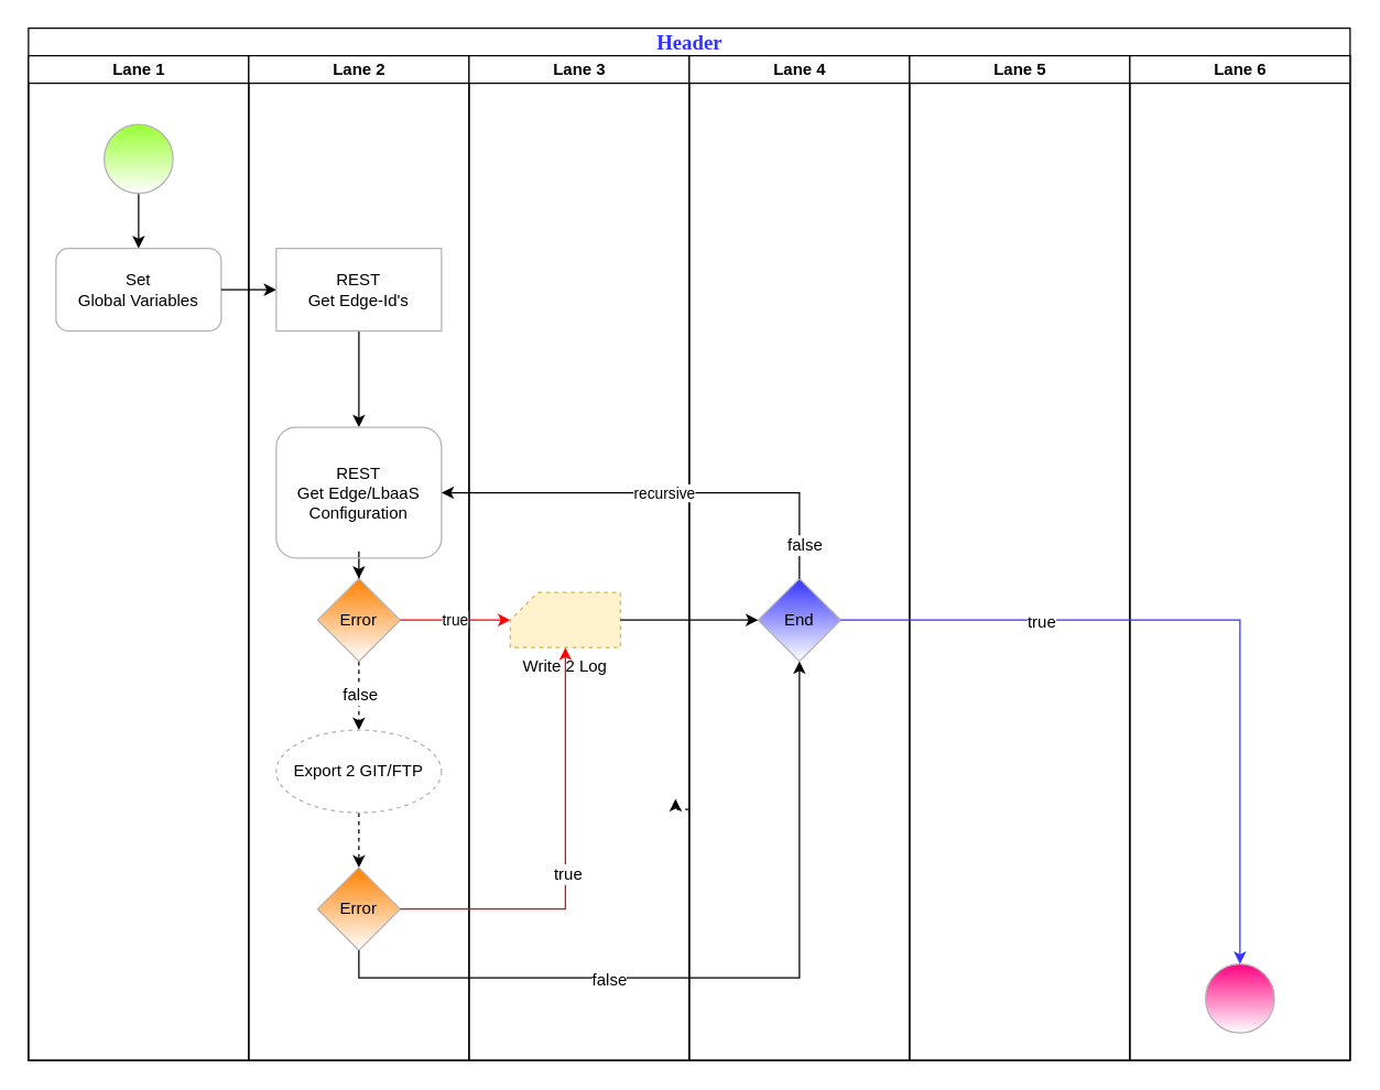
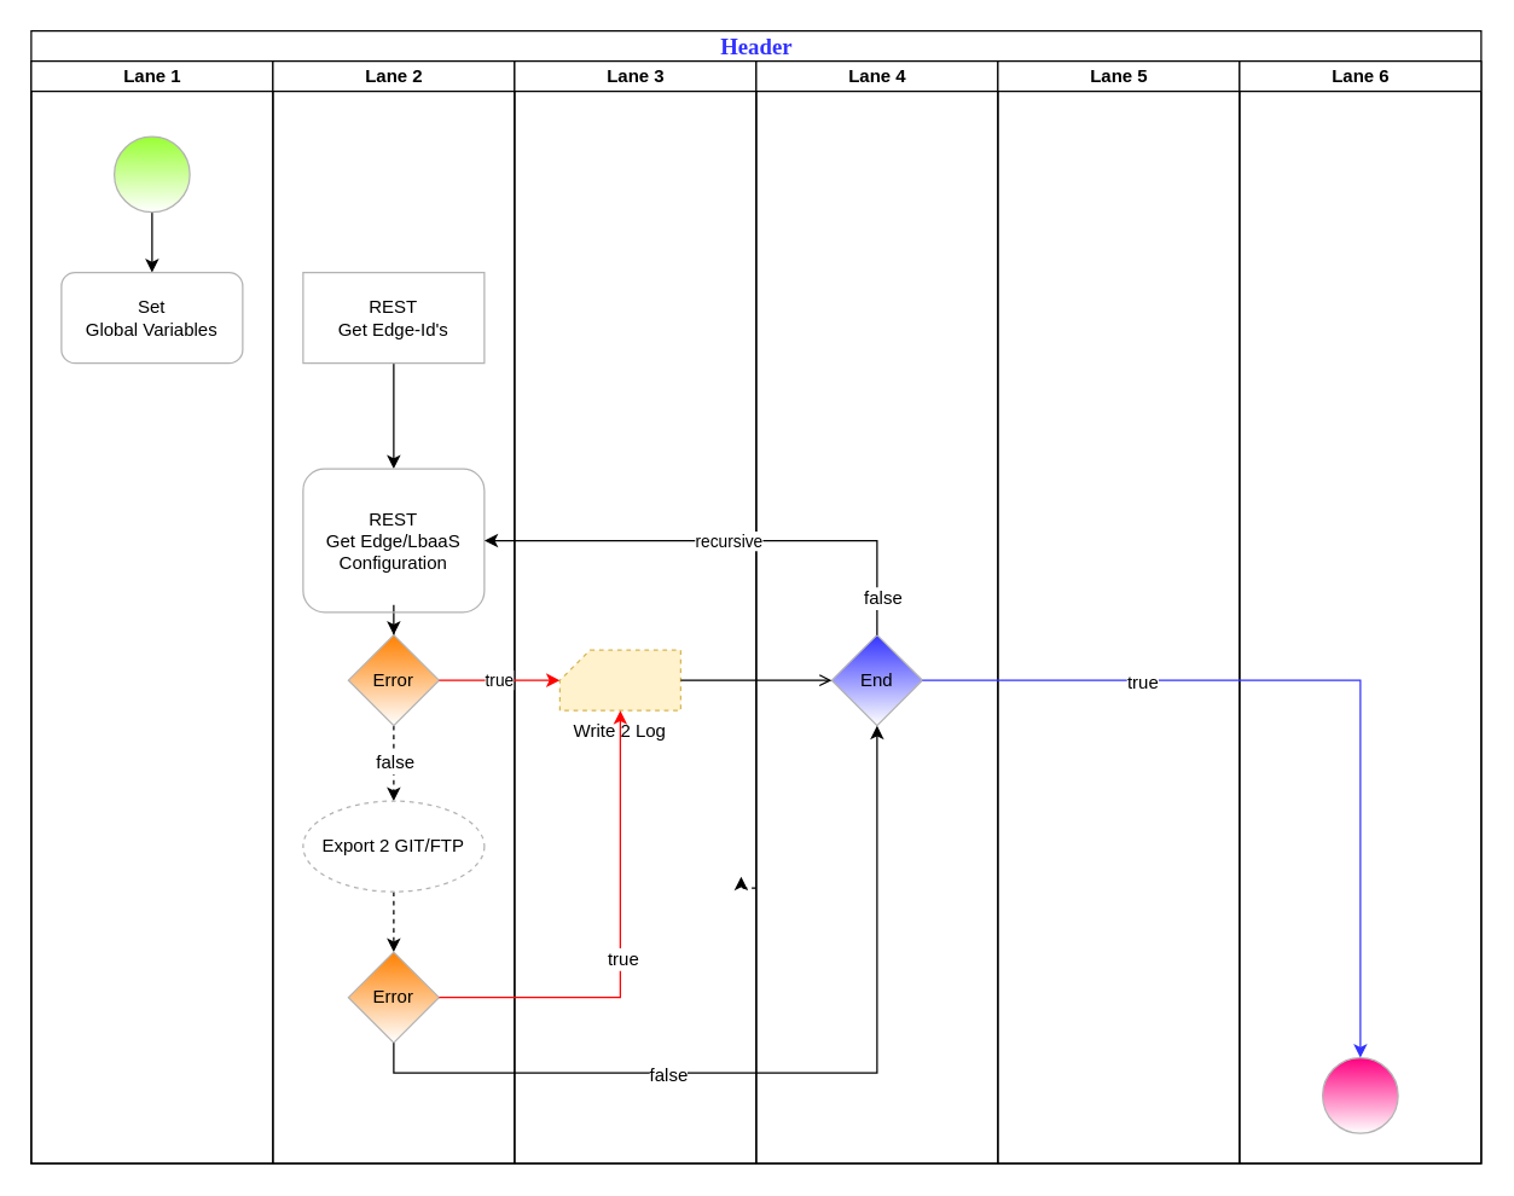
  <mxCell id="0" />
  <mxCell id="1" parent="0" />
  <mxCell id="2" value="&lt;font style=&quot;font-size: 15px&quot; color=&quot;#3333ff&quot;&gt;Header&lt;/font&gt;" style="swimlane;html=1;childLayout=stackLayout;startSize=20;rounded=0;shadow=0;labelBackgroundColor=none;strokeColor=#000000;strokeWidth=1;fillColor=#ffffff;fontFamily=Verdana;fontSize=8;fontColor=#000000;align=center;" parent="1" vertex="1"><mxGeometry x="20" y="20" width="960" height="750" as="geometry" /></mxCell>
  <mxCell id="3" value="Lane 1" style="swimlane;html=1;startSize=20;" parent="2" vertex="1"><mxGeometry y="20" width="160" height="730" as="geometry" /></mxCell>
  <mxCell id="4" value="" style="edgeStyle=orthogonalEdgeStyle;rounded=0;orthogonalLoop=1;jettySize=auto;html=1;" edge="1" parent="3" source="5" target="6"><mxGeometry relative="1" as="geometry" /></mxCell>
  <mxCell id="5" value="" style="ellipse;whiteSpace=wrap;html=1;aspect=fixed;gradientColor=#ffffff;fillColor=#99FF33;strokeColor=#B3B3B3;" vertex="1" parent="3"><mxGeometry x="55" y="50" width="50" height="50" as="geometry" /></mxCell>
  <mxCell id="6" value="Set&lt;br&gt;Global Variables" style="rounded=1;whiteSpace=wrap;html=1;strokeColor=#B3B3B3;fillColor=none;gradientColor=#ffffff;" vertex="1" parent="3"><mxGeometry x="20" y="140" width="120" height="60" as="geometry" /></mxCell>
  <mxCell id="7" value="Lane 2" style="swimlane;html=1;startSize=20;" parent="2" vertex="1"><mxGeometry x="160" y="20" width="160" height="730" as="geometry" /></mxCell>
  <mxCell id="8" value="" style="edgeStyle=orthogonalEdgeStyle;rounded=0;orthogonalLoop=1;jettySize=auto;html=1;" edge="1" parent="7" source="9" target="11"><mxGeometry relative="1" as="geometry" /></mxCell>
  <mxCell id="9" value="REST&lt;br&gt;Get Edge-Id's" style="whiteSpace=wrap;html=1;strokeColor=#B3B3B3;fillColor=none;gradientColor=#ffffff;rounded=0;" vertex="1" parent="7"><mxGeometry x="20" y="140" width="120" height="60" as="geometry" /></mxCell>
  <mxCell id="10" value="" style="edgeStyle=orthogonalEdgeStyle;rounded=0;orthogonalLoop=1;jettySize=auto;html=1;dashed=1;" edge="1" parent="7" source="11" target="14"><mxGeometry relative="1" as="geometry" /></mxCell>
  <mxCell id="11" value="REST&lt;br&gt;Get Edge/LbaaS&lt;br&gt;Configuration" style="rounded=1;whiteSpace=wrap;html=1;strokeColor=#B3B3B3;fillColor=none;gradientColor=#ffffff;" vertex="1" parent="7"><mxGeometry x="20" y="270" width="120" height="95" as="geometry" /></mxCell>
  <mxCell id="12" value="" style="edgeStyle=orthogonalEdgeStyle;rounded=0;orthogonalLoop=1;jettySize=auto;html=1;dashed=1;" edge="1" parent="7" source="14" target="16"><mxGeometry relative="1" as="geometry" /></mxCell>
  <mxCell id="13" value="false" style="text;html=1;resizable=0;points=[];align=center;verticalAlign=middle;labelBackgroundColor=#ffffff;" vertex="1" connectable="0" parent="12"><mxGeometry x="-0.033" relative="1" as="geometry"><mxPoint as="offset" /></mxGeometry></mxCell>
  <mxCell id="14" value="Error" style="rhombus;whiteSpace=wrap;html=1;strokeColor=#B3B3B3;fillColor=#FF8000;gradientColor=#ffffff;" vertex="1" parent="7"><mxGeometry x="50" y="380" width="60" height="60" as="geometry" /></mxCell>
  <mxCell id="15" value="" style="edgeStyle=orthogonalEdgeStyle;rounded=0;orthogonalLoop=1;jettySize=auto;html=1;dashed=1;" edge="1" parent="7" source="16" target="17"><mxGeometry relative="1" as="geometry" /></mxCell>
  <mxCell id="16" value="Export 2 GIT/FTP" style="ellipse;whiteSpace=wrap;html=1;dashed=1;strokeColor=#B3B3B3;strokeWidth=1;fillColor=#ffffff;gradientColor=#ffffff;" vertex="1" parent="7"><mxGeometry x="20" y="490" width="120" height="60" as="geometry" /></mxCell>
  <mxCell id="17" value="Error" style="rhombus;whiteSpace=wrap;html=1;strokeColor=#B3B3B3;fillColor=#FF8000;gradientColor=#ffffff;" vertex="1" parent="7"><mxGeometry x="50" y="590" width="60" height="60" as="geometry" /></mxCell>
  <mxCell id="18" value="Lane 3" style="swimlane;html=1;startSize=20;" parent="2" vertex="1"><mxGeometry x="320" y="20" width="160" height="730" as="geometry" /></mxCell>
  <mxCell id="19" value="Write 2 Log" style="verticalLabelPosition=bottom;verticalAlign=top;html=1;strokeWidth=1;shape=card;whiteSpace=wrap;size=20;arcSize=12;fillColor=#fff2cc;dashed=1;strokeColor=#d6b656;" vertex="1" parent="18"><mxGeometry x="30" y="390" width="80" height="40" as="geometry" /></mxCell>
  <mxCell id="20" value="Lane 4" style="swimlane;html=1;startSize=20;" parent="2" vertex="1"><mxGeometry x="480" y="20" width="160" height="730" as="geometry" /></mxCell>
  <mxCell id="21" value="End" style="rhombus;whiteSpace=wrap;html=1;strokeColor=#B3B3B3;fillColor=#3333FF;gradientColor=#ffffff;" vertex="1" parent="20"><mxGeometry x="50" y="380" width="60" height="60" as="geometry" /></mxCell>
  <mxCell id="22" value="Lane 5" style="swimlane;html=1;startSize=20;" parent="2" vertex="1"><mxGeometry x="640" y="20" width="160" height="730" as="geometry" /></mxCell>
  <mxCell id="23" value="Lane 6" style="swimlane;html=1;startSize=20;" parent="2" vertex="1"><mxGeometry x="800" y="20" width="160" height="730" as="geometry" /></mxCell>
  <mxCell id="24" value="" style="ellipse;whiteSpace=wrap;html=1;aspect=fixed;gradientColor=#ffffff;fillColor=#FF0080;strokeColor=#B3B3B3;" vertex="1" parent="23"><mxGeometry x="55" y="660" width="50" height="50" as="geometry" /></mxCell>
- <mxCell id="25" value="" style="edgeStyle=orthogonalEdgeStyle;rounded=0;orthogonalLoop=1;jettySize=auto;html=1;" edge="1" parent="2" source="6" target="9"><mxGeometry relative="1" as="geometry" /></mxCell>
  <mxCell id="26" value="true" style="edgeStyle=orthogonalEdgeStyle;rounded=0;orthogonalLoop=1;jettySize=auto;html=1;entryX=0;entryY=0;entryDx=0;entryDy=20;entryPerimeter=0;strokeColor=#FF0000;" edge="1" parent="2" source="14" target="19"><mxGeometry relative="1" as="geometry"><mxPoint x="300" y="430" as="targetPoint" /></mxGeometry></mxCell>
  <mxCell id="27" style="edgeStyle=orthogonalEdgeStyle;rounded=0;orthogonalLoop=1;jettySize=auto;html=1;entryX=0.5;entryY=1;entryDx=0;entryDy=0;entryPerimeter=0;strokeColor=#FF0000;" edge="1" parent="2" source="17" target="19"><mxGeometry relative="1" as="geometry"><mxPoint x="350" y="660" as="targetPoint" /></mxGeometry></mxCell>
  <mxCell id="28" value="true" style="text;html=1;resizable=0;points=[];align=center;verticalAlign=middle;labelBackgroundColor=#ffffff;" vertex="1" connectable="0" parent="27"><mxGeometry x="-0.057" y="-1" relative="1" as="geometry"><mxPoint as="offset" /></mxGeometry></mxCell>
- <mxCell id="29" value="" style="edgeStyle=orthogonalEdgeStyle;rounded=0;orthogonalLoop=1;jettySize=auto;html=1;entryX=0;entryY=0.5;entryDx=0;entryDy=0;" edge="1" parent="2" source="19" target="21"><mxGeometry relative="1" as="geometry" /></mxCell>
+ <mxCell id="29" value="" style="edgeStyle=orthogonalEdgeStyle;rounded=0;orthogonalLoop=1;jettySize=auto;html=1;entryX=0;entryY=0.5;entryDx=0;entryDy=0;endArrow=open;" edge="1" parent="2" source="19" target="21"><mxGeometry relative="1" as="geometry" /></mxCell>
  <mxCell id="30" value="recursive" style="edgeStyle=orthogonalEdgeStyle;rounded=0;orthogonalLoop=1;jettySize=auto;html=1;entryX=1;entryY=0.5;entryDx=0;entryDy=0;exitX=0.5;exitY=0;exitDx=0;exitDy=0;" edge="1" parent="2" source="21" target="11"><mxGeometry relative="1" as="geometry"><mxPoint x="560" y="320" as="targetPoint" /></mxGeometry></mxCell>
  <mxCell id="31" value="false" style="text;html=1;resizable=0;points=[];align=center;verticalAlign=middle;labelBackgroundColor=#ffffff;" vertex="1" connectable="0" parent="30"><mxGeometry x="-0.847" y="-3" relative="1" as="geometry"><mxPoint as="offset" /></mxGeometry></mxCell>
  <mxCell id="32" value="" style="edgeStyle=orthogonalEdgeStyle;rounded=0;orthogonalLoop=1;jettySize=auto;html=1;strokeColor=#3333FF;entryX=0.5;entryY=0;entryDx=0;entryDy=0;" edge="1" parent="2" source="21" target="24"><mxGeometry relative="1" as="geometry" /></mxCell>
  <mxCell id="33" value="true" style="text;html=1;resizable=0;points=[];align=center;verticalAlign=middle;labelBackgroundColor=#ffffff;" vertex="1" connectable="0" parent="32"><mxGeometry x="-0.463" y="-1" relative="1" as="geometry"><mxPoint as="offset" /></mxGeometry></mxCell>
  <mxCell id="34" style="edgeStyle=orthogonalEdgeStyle;rounded=0;orthogonalLoop=1;jettySize=auto;html=1;strokeColor=#000000;exitX=0.5;exitY=1;exitDx=0;exitDy=0;entryX=0.5;entryY=1;entryDx=0;entryDy=0;" edge="1" parent="2" source="17" target="21"><mxGeometry relative="1" as="geometry"><mxPoint x="560" y="470" as="targetPoint" /></mxGeometry></mxCell>
  <mxCell id="35" value="false" style="text;html=1;resizable=0;points=[];align=center;verticalAlign=middle;labelBackgroundColor=#ffffff;" vertex="1" connectable="0" parent="34"><mxGeometry x="-0.293" y="-1" relative="1" as="geometry"><mxPoint as="offset" /></mxGeometry></mxCell>
  <mxCell id="36" style="edgeStyle=orthogonalEdgeStyle;rounded=0;orthogonalLoop=1;jettySize=auto;html=1;exitX=0;exitY=0.75;exitDx=0;exitDy=0;dashed=1;" edge="1" parent="1" source="20"><mxGeometry relative="1" as="geometry"><mxPoint x="490" y="580" as="targetPoint" /></mxGeometry></mxCell>
